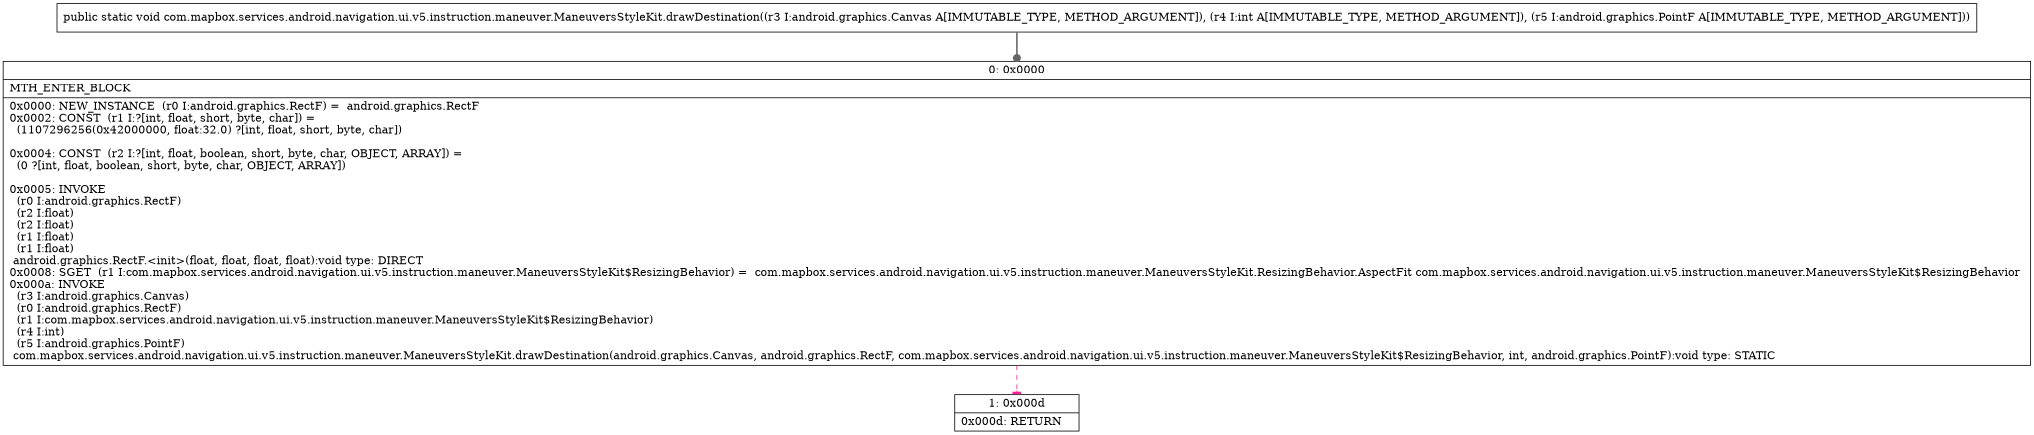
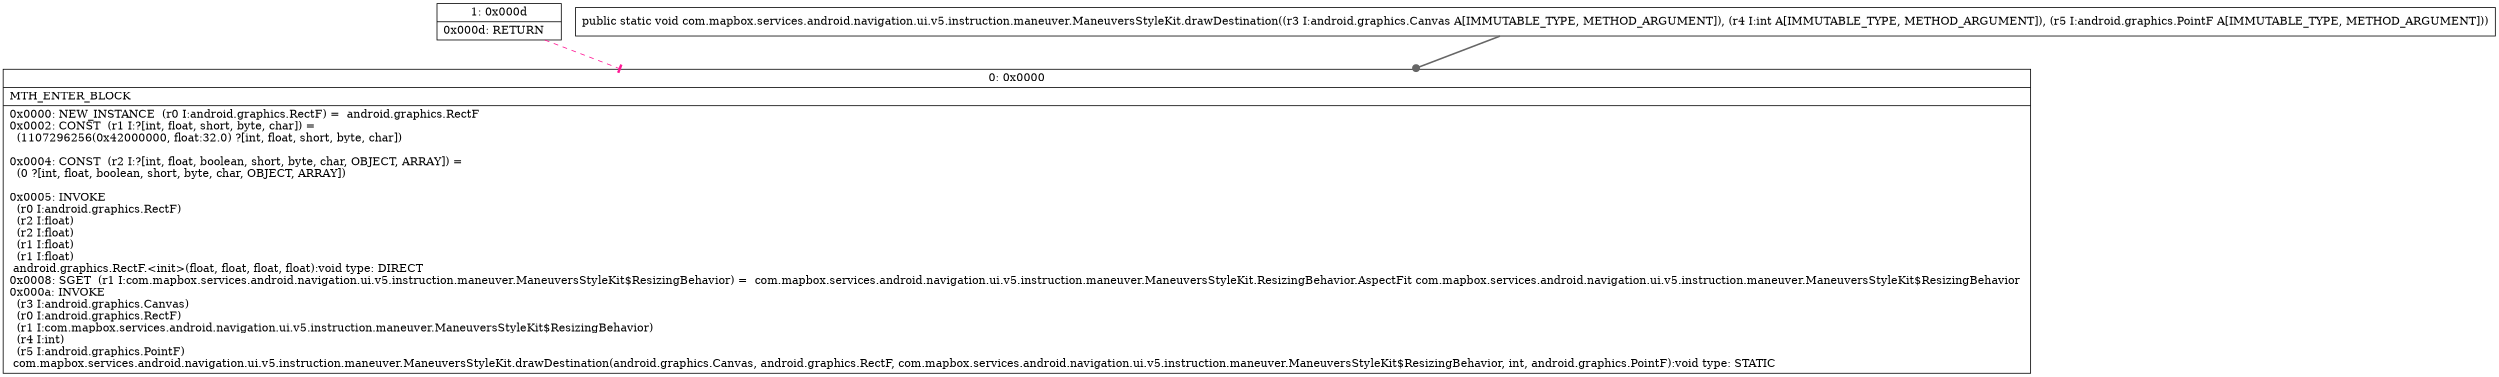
  digraph {
    node [shape=record]
    n1 [label="{0\:\ 0x0000|MTH_ENTER_BLOCK\l|0x0000: NEW_INSTANCE  (r0 I:android.graphics.RectF) =  android.graphics.RectF \l0x0002: CONST  (r1 I:?[int, float, short, byte, char]) = \l  (1107296256(0x42000000, float:32.0) ?[int, float, short, byte, char])\l \l0x0004: CONST  (r2 I:?[int, float, boolean, short, byte, char, OBJECT, ARRAY]) = \l  (0 ?[int, float, boolean, short, byte, char, OBJECT, ARRAY])\l \l0x0005: INVOKE  \l  (r0 I:android.graphics.RectF)\l  (r2 I:float)\l  (r2 I:float)\l  (r1 I:float)\l  (r1 I:float)\l android.graphics.RectF.\<init\>(float, float, float, float):void type: DIRECT \l0x0008: SGET  (r1 I:com.mapbox.services.android.navigation.ui.v5.instruction.maneuver.ManeuversStyleKit$ResizingBehavior) =  com.mapbox.services.android.navigation.ui.v5.instruction.maneuver.ManeuversStyleKit.ResizingBehavior.AspectFit com.mapbox.services.android.navigation.ui.v5.instruction.maneuver.ManeuversStyleKit$ResizingBehavior \l0x000a: INVOKE  \l  (r3 I:android.graphics.Canvas)\l  (r0 I:android.graphics.RectF)\l  (r1 I:com.mapbox.services.android.navigation.ui.v5.instruction.maneuver.ManeuversStyleKit$ResizingBehavior)\l  (r4 I:int)\l  (r5 I:android.graphics.PointF)\l com.mapbox.services.android.navigation.ui.v5.instruction.maneuver.ManeuversStyleKit.drawDestination(android.graphics.Canvas, android.graphics.RectF, com.mapbox.services.android.navigation.ui.v5.instruction.maneuver.ManeuversStyleKit$ResizingBehavior, int, android.graphics.PointF):void type: STATIC \l}"]
    n2 [label="{1\:\ 0x000d|0x000d: RETURN   \l}"]
    n3 [label="{public static void com.mapbox.services.android.navigation.ui.v5.instruction.maneuver.ManeuversStyleKit.drawDestination((r3 I:android.graphics.Canvas A[IMMUTABLE_TYPE, METHOD_ARGUMENT]), (r4 I:int A[IMMUTABLE_TYPE, METHOD_ARGUMENT]), (r5 I:android.graphics.PointF A[IMMUTABLE_TYPE, METHOD_ARGUMENT])) }"]
-   n1 -> n2 [color=deeppink style=dashed arrowhead=tee]
+   n2 -> n1 [color=deeppink style=dashed arrowhead=tee]
    n3 -> n1 [color=gray40 style=bold arrowhead=dot]
  }
